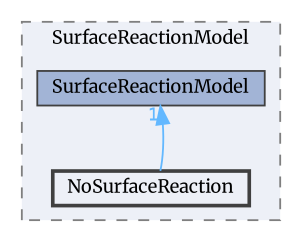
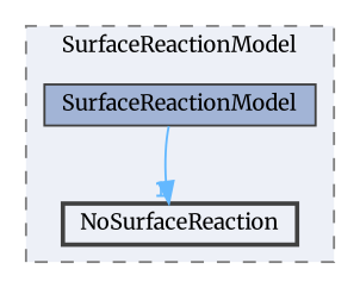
  digraph {
    compound=true
    fontname=Merriweather
    node [color=grey25 fontname=Merriweather fontsize=10 shape=box]
    n1 [fillcolor="#a2b4d6" height=0.2 label=SurfaceReactionModel style=filled width=0.4]
    n2 [fillcolor="#edf0f7" height=0.2 label=NoSurfaceReaction style="filled,bold" width=0.4]
    subgraph cluster_1 {
      bgcolor="#edf0f7"
      fontsize=10
      label=SurfaceReactionModel
      pencolor=grey50
      style="filled,dashed"
      n1
      n2
    }
-   n2 -> n1 [color=steelblue1 fontcolor=steelblue1 fontname=Merriweather fontsize=10 headlabel=1 labeldistance=1.5 labelfontname=Helvetica labelfontsize=10]
+   n1 -> n2 [color=steelblue1 fontcolor=steelblue1 fontname=Merriweather fontsize=10 headlabel=1 labeldistance=1.5 labelfontname=Helvetica labelfontsize=10]
  }
